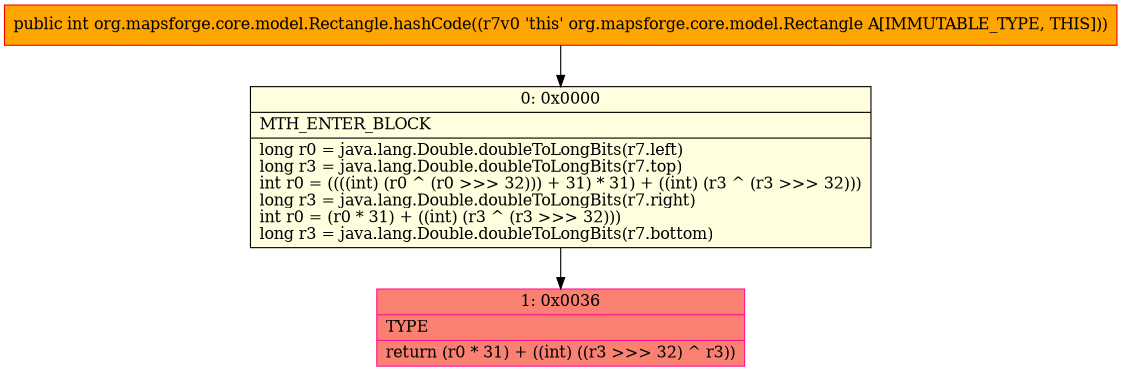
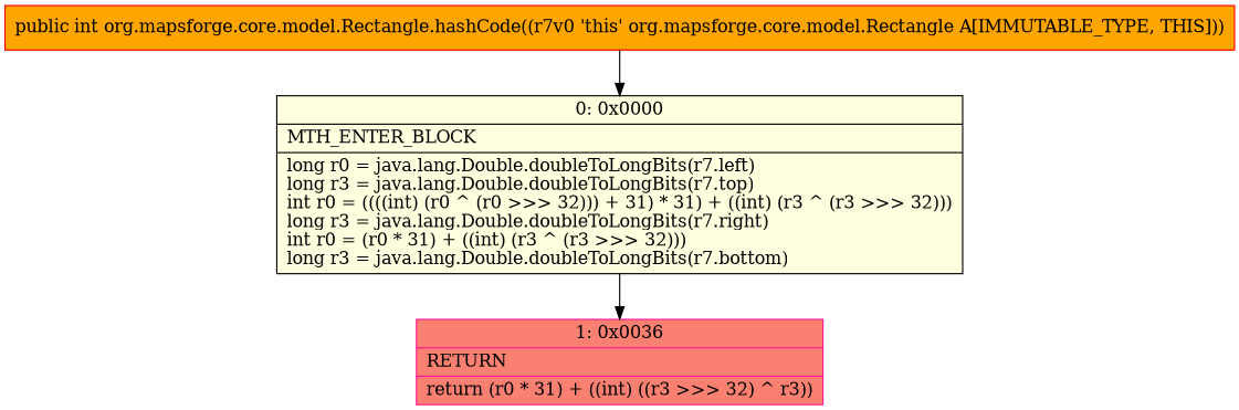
  digraph {
    node [shape=record style=filled]
    n1 [label="{0\:\ 0x0000|MTH_ENTER_BLOCK\l|long r0 = java.lang.Double.doubleToLongBits(r7.left)\llong r3 = java.lang.Double.doubleToLongBits(r7.top)\lint r0 = ((((int) (r0 ^ (r0 \>\>\> 32))) + 31) * 31) + ((int) (r3 ^ (r3 \>\>\> 32)))\llong r3 = java.lang.Double.doubleToLongBits(r7.right)\lint r0 = (r0 * 31) + ((int) (r3 ^ (r3 \>\>\> 32)))\llong r3 = java.lang.Double.doubleToLongBits(r7.bottom)\l}" fillcolor=lightyellow color=black]
-   n2 [label="{1\:\ 0x0036|TYPE\l|return (r0 * 31) + ((int) ((r3 \>\>\> 32) ^ r3))\l}" fillcolor=salmon color=deeppink]
+   n2 [label="{1\:\ 0x0036|RETURN\l|return (r0 * 31) + ((int) ((r3 \>\>\> 32) ^ r3))\l}" fillcolor=salmon color=deeppink]
    n3 [label="{public int org.mapsforge.core.model.Rectangle.hashCode((r7v0 'this' org.mapsforge.core.model.Rectangle A[IMMUTABLE_TYPE, THIS])) }" fillcolor=orange color=red]
    n1 -> n2
    n3 -> n1
  }
